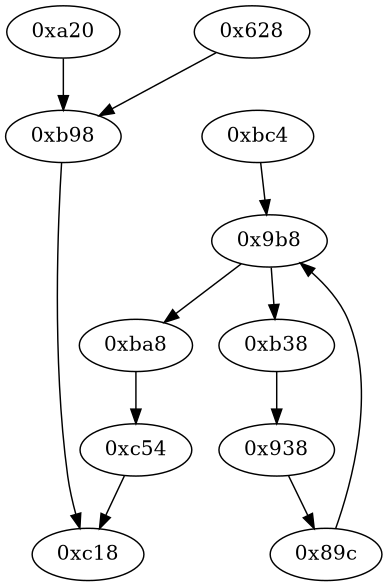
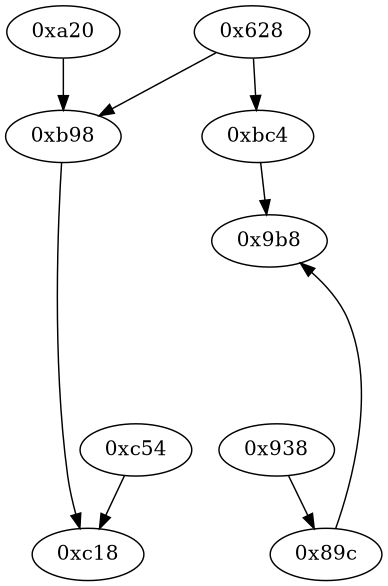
  strict digraph {
    "edge"="{}"
    file="/Users/mark/Documents/deobfus-2019-ccs/ALL-CFG/basic-algorithms/perfect/1576_recovered.dot"
    "graph"="{u'file': u'/Users/mark/Documents/deobfus-2019-ccs/ALL-CFG/basic-algorithms/perfect/1576_recovered.dot'}"
    "node"="{u'opcode': u''}"
    n1 [label="0xc18" opcode="[u'ldr', u'sub', u'pop']"]
    "0x89c" [opcode="[u'ldr', u'str', u'ldr', u'ldr', u'ldr', u'add', u'sub', u'sub', u'mul', u'mvn', u'ldr', u'orr', u'mov', u'cmn', u'mov', u'ldr', u'cmp', u'mov', u'mov', u'mov', u'cmn', u'mov', u'mov', u'teq', u'mov', u'b']"]
    "0x9b8" [opcode="[u'ldr', u'str', u'ldr', u'str', u'ldr', u'ldr', u'ldr', u'ldr', u'cmp', u'mov', u'b']"]
-   "0xba8" [opcode="[u'ldr', u'ldr', u'ldr', u'ldr', u'cmp', u'mov', u'b']"]
-   "0xb38" [opcode="[u'ldr', u'ldr', u'ldr', u'sub', u'sub', u'add', u'mul', u'mvn', u'ldr', u'orr', u'mov', u'cmn', u'mov', u'ldr', u'cmp', u'mov', u'mov', u'mov', u'cmn', u'mov', u'mov', u'teq', u'mov', u'b']"]
    "0xc54" [opcode="[u'ldr', u'ldr', u'bl', u'ldr', u'b']"]
    "0x938" [opcode="[u'ldr', u'ldr', u'ldr', u'sub', u'add', u'add', u'str', u'ldr', u'b']"]
    "0xa20" [opcode="[u'ldr', u'ldr', u'ldr', u'ldr', u'add', u'sub', u'sub', u'mul', u'mvn', u'ldr', u'orr', u'mov', u'cmn', u'mov', u'ldr', u'cmp', u'mov', u'mov', u'mov', u'cmn', u'mov', u'mov', u'teq', u'mov', u'b']"]
    "0xb98" [opcode="[u'mov']"]
    "0xbc4" [opcode="[u'ldr', u'ldr', u'ldrb', u'str', u'mov', u'str', u'mov']"]
    "0x628" [opcode="[u'push', u'add', u'sub', u'str', u'cmp', u'mvn', u'ldr', u'ldr', u'ldr', u'mov', u'ldr', u'str', u'ldr', u'str', u'ldr', u'str', u'ldr', u'ldr', u'str', u'ldr', u'ldr', u'ldr', u'str', u'ldr', u'ldr', u'ldr', u'add', u'str', u'ldr', u'add', u'str', u'ldr', u'add', u'str', u'str', u'str', u'str', u'str', u'b']"]
    "0x89c" -> "0x9b8"
-   "0x9b8" -> "0xba8"
-   "0x9b8" -> "0xb38"
-   "0xba8" -> "0xc54"
-   "0xb38" -> "0x938"
    "0xc54" -> n1
    "0x938" -> "0x89c"
    "0xa20" -> "0xb98"
    "0xb98" -> n1
    "0xbc4" -> "0x9b8"
    "0x628" -> "0xb98"
+   "0x628" -> "0xbc4"
  }
